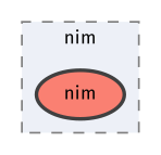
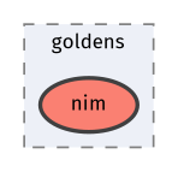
  digraph {
    compound=true
    rankdir=LR
    fontname="Fira Sans"
    n1 [color=grey25 fillcolor=salmon fontname="Fira Sans" fontsize=10 height=0.2 label=nim shape=ellipse style="filled,bold" width=0.4]
    subgraph cluster_1 {
      bgcolor="#edf0f7"
      fontsize=10
-     label=nim
+     label=goldens
      pencolor=grey50
      style="filled,dashed"
      n1
    }
  }
